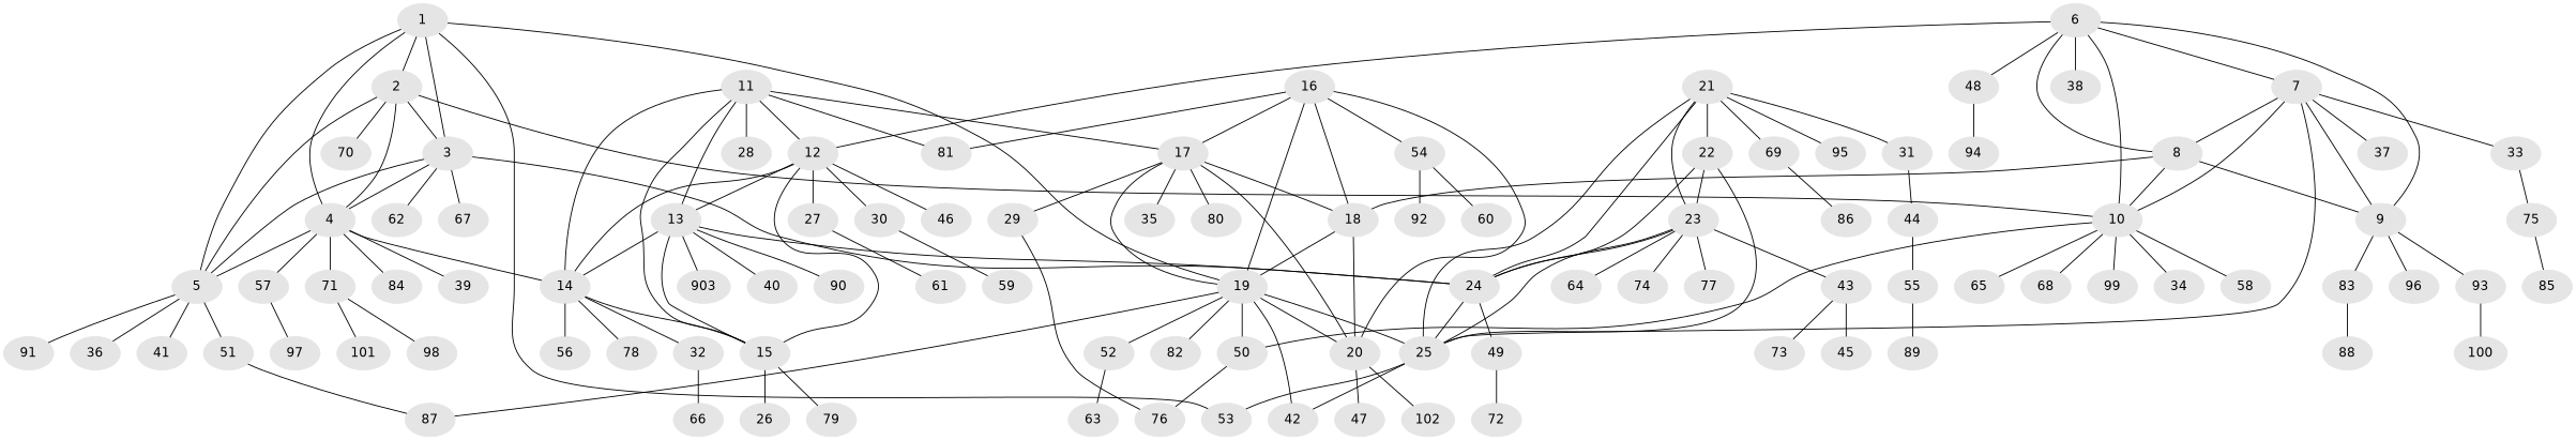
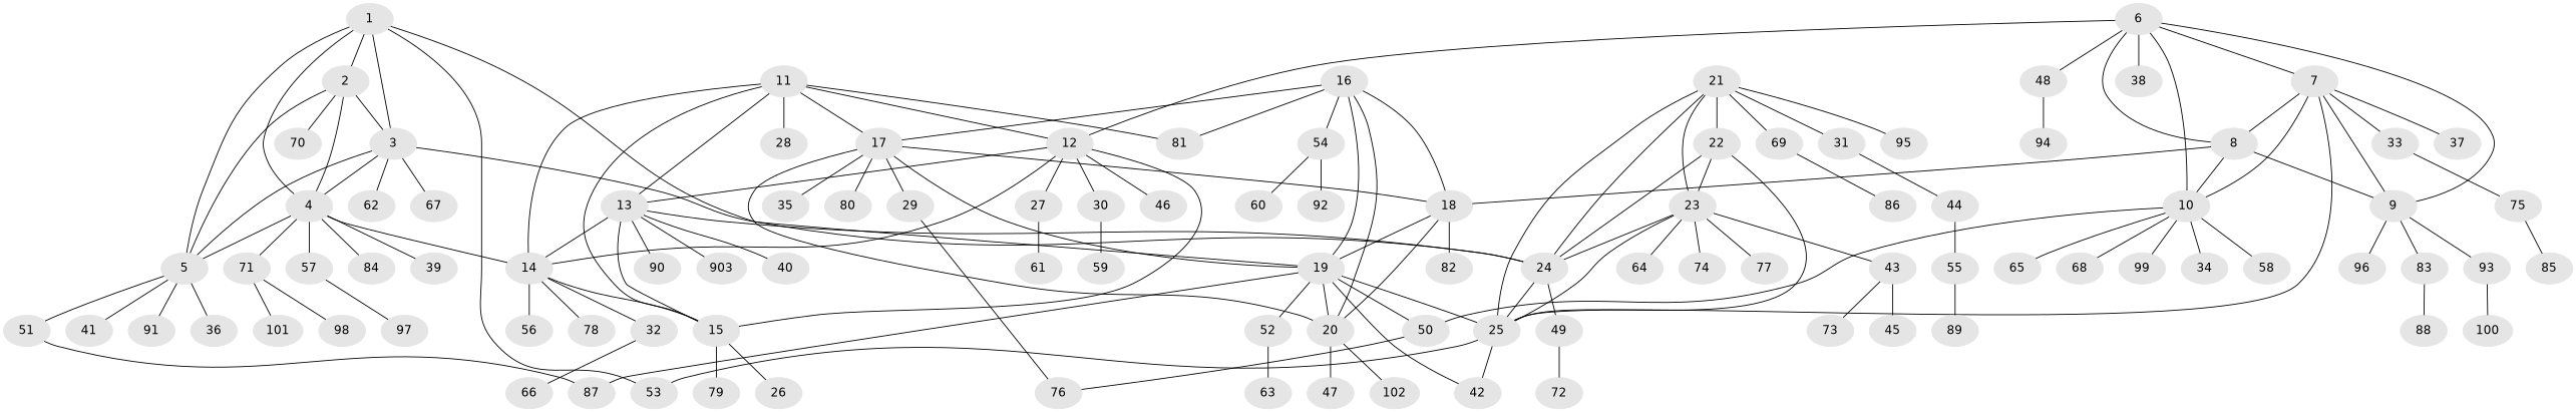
  graph {
    fontname="DejaVu Sans"
    node [color=gray90 fontname="DejaVu Sans" style=filled]
    edge [fontname="DejaVu Sans"]
    1
    2
    3
    4
    5
    19
    53
    10
    70
    24
    62
    67
    14
    39
    57
    71
    84
    36
    41
    51
    91
    25
    50
    20
    42
    52
    87
    34
    58
    65
    68
    99
    49
    15
    32
    56
    78
    97
    98
    101
    6
    7
    8
    9
    12
    38
    48
    33
    37
    18
    83
    93
    96
    13
    27
    30
    46
    94
    75
    82
    88
    100
    76
    11
    17
    28
    81
    40
    90
    n70 [label=903]
    26
    79
    29
    35
    80
    61
    59
    66
    16
    54
    47
    102
    60
    92
    63
    21
    22
    23
    31
    69
    95
    43
    64
    74
    77
    44
    86
    45
    73
    72
    55
    85
    89
    1 -- 2
    1 -- 3
    1 -- 4
    1 -- 5
    1 -- 19
    1 -- 53
    2 -- 3
    2 -- 4
    2 -- 5
-   2 -- 10
    2 -- 70
    3 -- 4
    3 -- 5
    3 -- 24
    3 -- 62
    3 -- 67
    4 -- 5
    4 -- 14
    4 -- 39
    4 -- 57
    4 -- 71
    4 -- 84
    5 -- 36
    5 -- 41
    5 -- 51
    5 -- 91
    19 -- 25
    19 -- 50
    19 -- 20
    19 -- 42
    19 -- 52
    19 -- 87
    10 -- 50
    10 -- 34
    10 -- 58
    10 -- 65
    10 -- 68
    10 -- 99
    24 -- 25
    24 -- 49
    14 -- 15
    14 -- 32
    14 -- 56
    14 -- 78
    57 -- 97
    71 -- 98
    71 -- 101
    51 -- 87
    25 -- 53
    25 -- 42
    50 -- 76
    20 -- 47
    20 -- 102
    52 -- 63
    49 -- 72
    15 -- 26
    15 -- 79
    32 -- 66
    6 -- 10
    6 -- 7
    6 -- 8
    6 -- 9
    6 -- 12
    6 -- 38
    6 -- 48
    7 -- 10
    7 -- 25
    7 -- 8
    7 -- 9
    7 -- 33
    7 -- 37
    8 -- 10
    8 -- 9
    8 -- 18
    9 -- 83
    9 -- 93
    9 -- 96
    12 -- 14
    12 -- 15
    12 -- 13
    12 -- 27
    12 -- 30
    12 -- 46
    48 -- 94
    33 -- 75
    18 -- 19
    18 -- 20
-   19 -- 82
+   18 -- 82
    83 -- 88
    93 -- 100
    13 -- 24
    13 -- 14
    13 -- 15
    13 -- 40
    13 -- 90
    13 -- n70
    27 -- 61
    30 -- 59
    75 -- 85
    11 -- 14
    11 -- 15
    11 -- 12
    11 -- 13
    11 -- 17
    11 -- 28
    11 -- 81
    17 -- 19
    17 -- 20
    17 -- 18
    17 -- 29
    17 -- 35
    17 -- 80
    29 -- 76
    16 -- 19
    16 -- 20
    16 -- 18
    16 -- 17
    16 -- 81
    16 -- 54
    54 -- 60
    54 -- 92
    21 -- 24
    21 -- 25
    21 -- 22
    21 -- 23
    21 -- 31
    21 -- 69
    21 -- 95
    22 -- 24
    22 -- 25
    22 -- 23
    23 -- 24
    23 -- 25
    23 -- 43
    23 -- 64
    23 -- 74
    23 -- 77
    31 -- 44
    69 -- 86
    43 -- 45
    43 -- 73
    44 -- 55
    55 -- 89
  }
